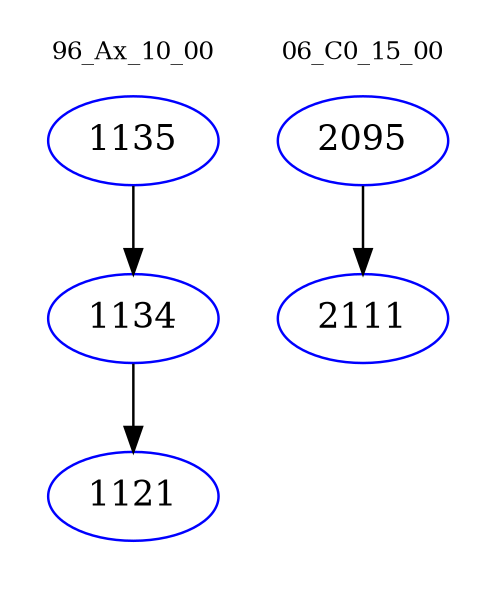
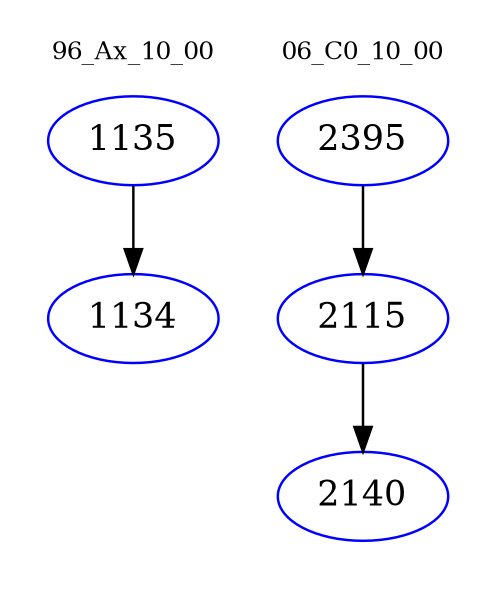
  digraph {
    node [color=blue]
    edge [color=black]
    n1 [label=1135]
    n2 [label=1134]
-   n3 [label=1121]
-   n4 [label=2095]
-   n5 [label=2111]
+   n4 [label=2395]
+   n5 [label=2115]
+   n6 [label=2140]
    subgraph cluster_1 {
      color=white
      fontsize=10
      label="96_Ax_10_00"
      n1
      n2
-     n3
    }
    subgraph cluster_2 {
      color=white
      fontsize=10
-     label="06_C0_15_00"
+     label="06_C0_10_00"
      n4
      n5
+     n6
    }
    n1 -> n2
-   n2 -> n3
    n4 -> n5
+   n5 -> n6
  }
